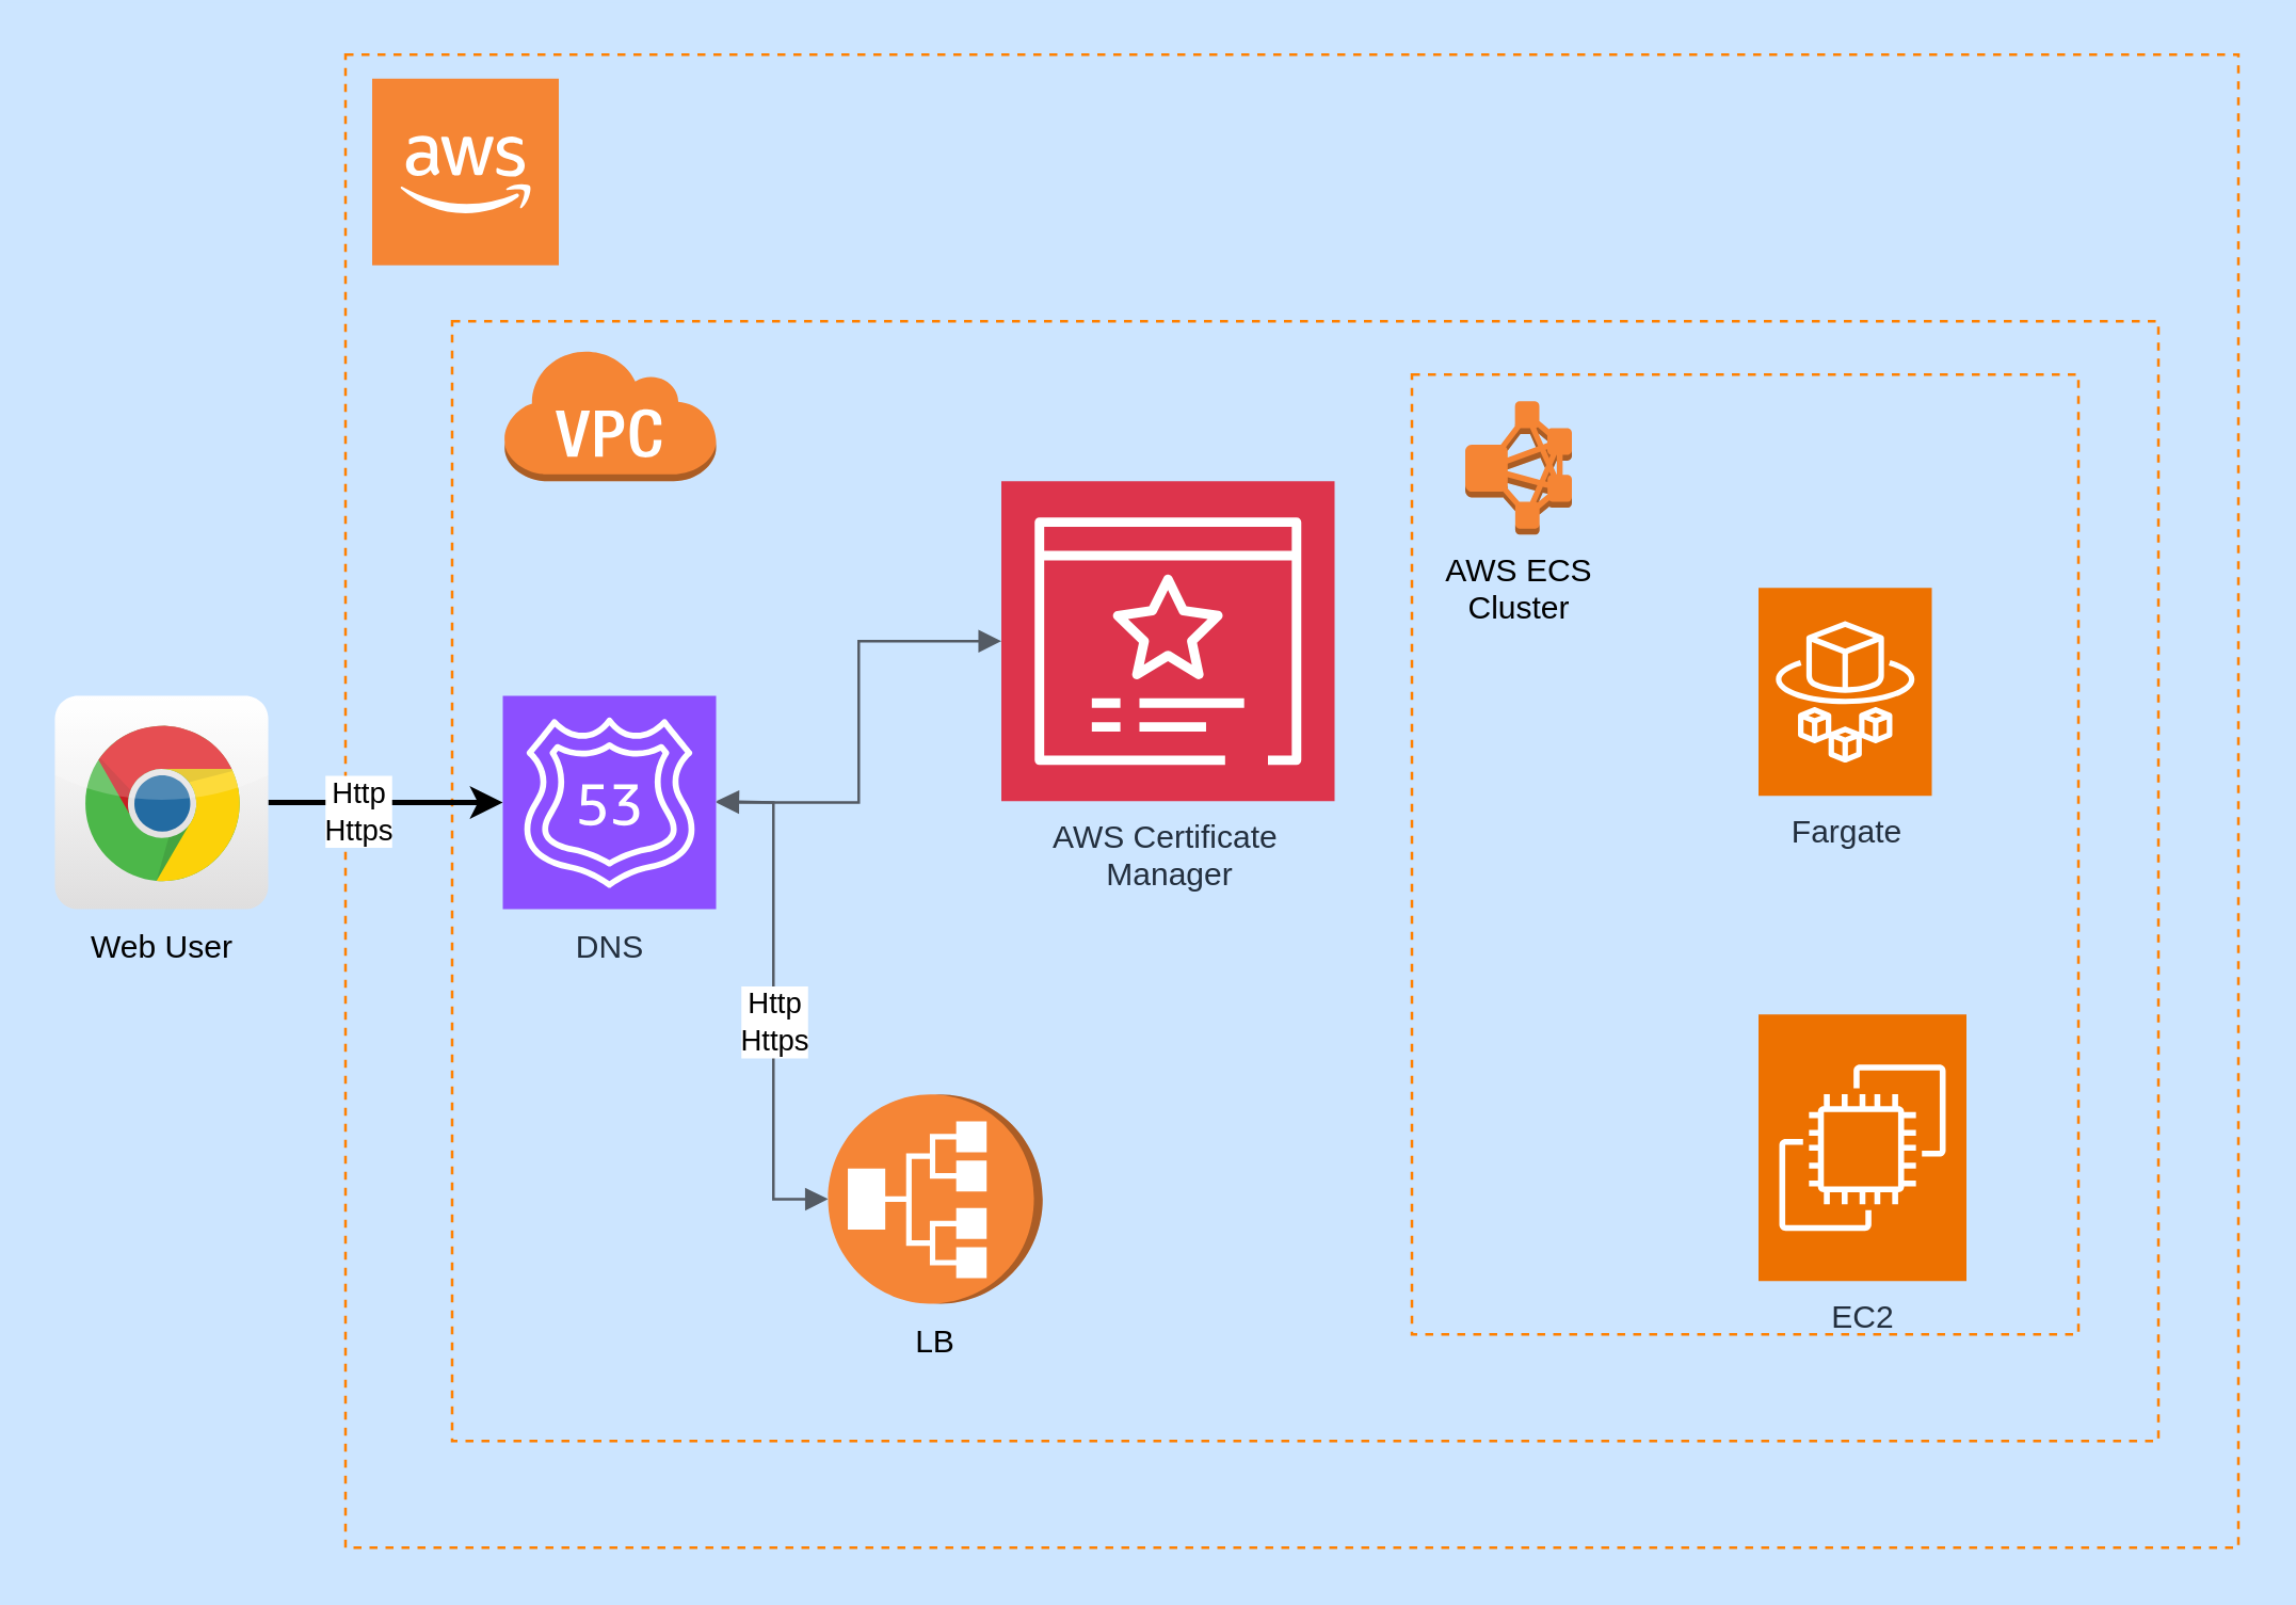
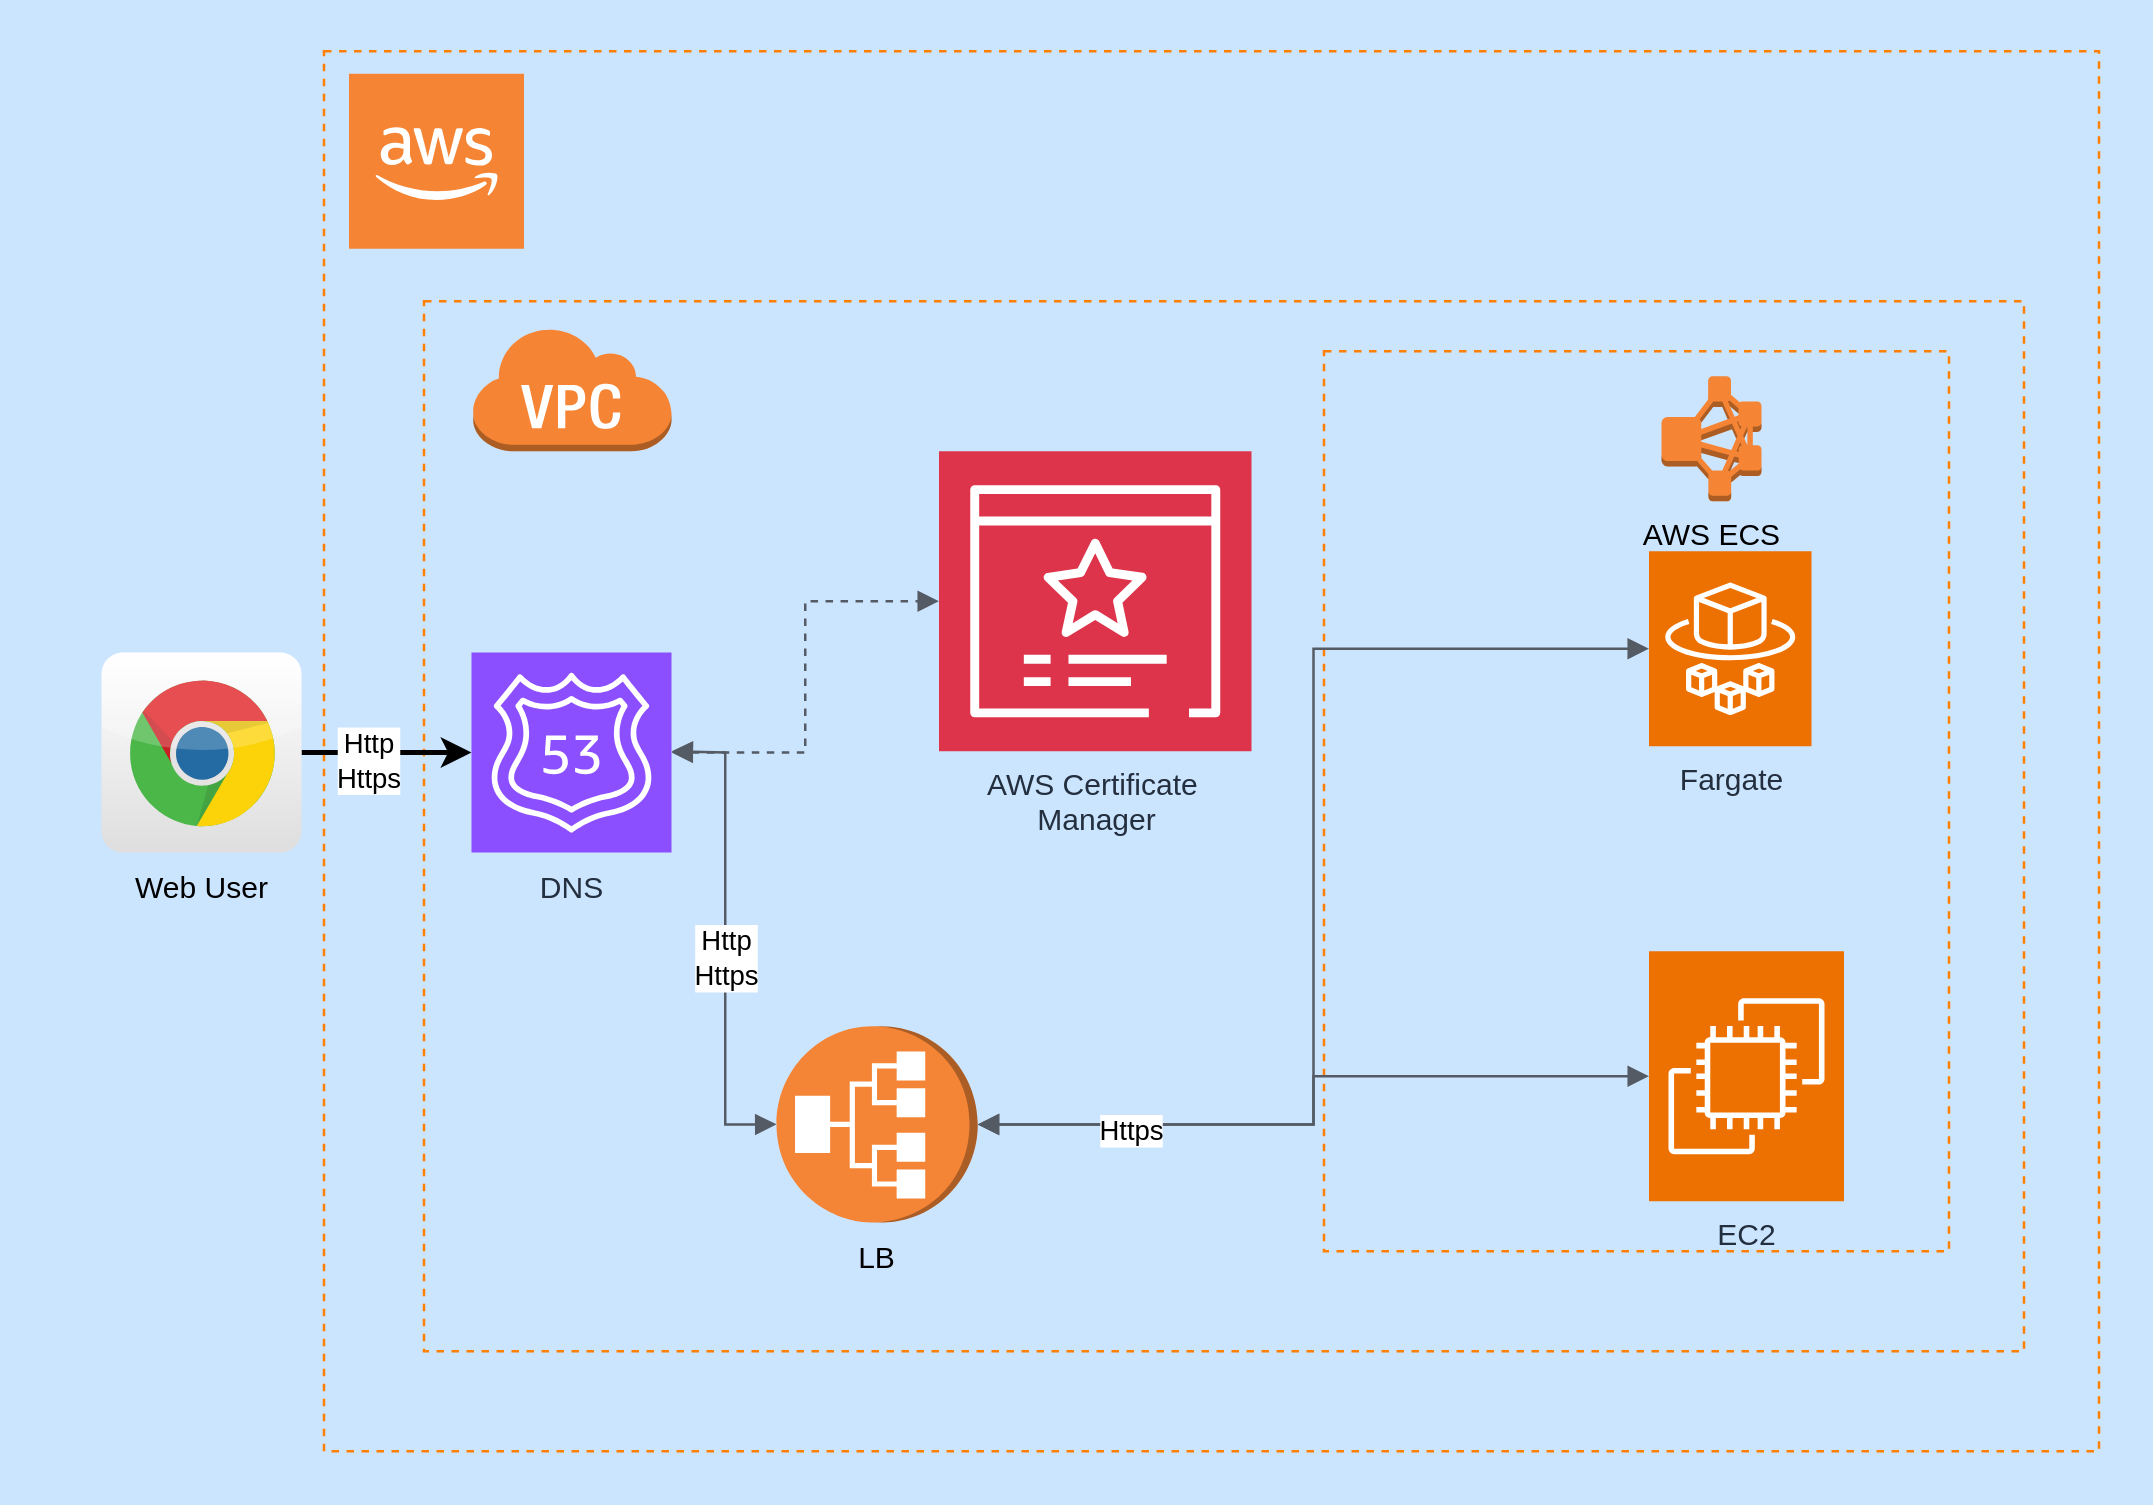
  <mxCell id="0" />
  <mxCell id="1" parent="0" />
  <mxCell id="2" value="" style="rounded=0;whiteSpace=wrap;html=1;fillColor=none;dashed=1;strokeColor=#FF8000;" parent="1" vertex="1"><mxGeometry x="129" y="20" width="710" height="560" as="geometry" /></mxCell>
  <mxCell id="3" value="" style="rounded=0;whiteSpace=wrap;html=1;fillColor=none;dashed=1;strokeColor=#FF8000;" parent="1" vertex="1"><mxGeometry x="169" y="120" width="640" height="420" as="geometry" /></mxCell>
  <mxCell id="4" value="" style="edgeStyle=none;html=1;strokeWidth=2;" parent="1" source="6" target="7" edge="1"><mxGeometry relative="1" as="geometry"><mxPoint x="149" y="300.5" as="sourcePoint" /></mxGeometry></mxCell>
  <mxCell id="5" value="Http&lt;div&gt;Https&lt;/div&gt;" style="edgeLabel;html=1;align=center;verticalAlign=middle;resizable=0;points=[];" parent="4" vertex="1" connectable="0"><mxGeometry x="-0.22" y="-3" relative="1" as="geometry"><mxPoint x="-1" as="offset" /></mxGeometry></mxCell>
- <mxCell id="6" value="Web User" style="dashed=0;outlineConnect=0;html=1;align=center;labelPosition=center;verticalLabelPosition=bottom;verticalAlign=top;shape=mxgraph.webicons.chrome;gradientColor=#DFDEDE" parent="1" vertex="1"><mxGeometry x="20" y="260.5" width="80" height="80" as="geometry" /></mxCell>
+ <mxCell id="6" value="Web User" style="dashed=0;outlineConnect=0;html=1;align=center;labelPosition=center;verticalLabelPosition=bottom;verticalAlign=top;shape=mxgraph.webicons.chrome;gradientColor=#DFDEDE" parent="1" vertex="1"><mxGeometry x="40" y="260.5" width="80" height="80" as="geometry" /></mxCell>
  <mxCell id="7" value="DNS" style="sketch=0;points=[[0,0,0],[0.25,0,0],[0.5,0,0],[0.75,0,0],[1,0,0],[0,1,0],[0.25,1,0],[0.5,1,0],[0.75,1,0],[1,1,0],[0,0.25,0],[0,0.5,0],[0,0.75,0],[1,0.25,0],[1,0.5,0],[1,0.75,0]];outlineConnect=0;fontColor=#232F3E;fillColor=#8C4FFF;strokeColor=#ffffff;dashed=0;verticalLabelPosition=bottom;verticalAlign=top;align=center;html=1;fontSize=12;fontStyle=0;aspect=fixed;shape=mxgraph.aws4.resourceIcon;resIcon=mxgraph.aws4.route_53;" parent="1" vertex="1"><mxGeometry x="188" y="260.5" width="80" height="80" as="geometry" /></mxCell>
  <mxCell id="8" value="" style="outlineConnect=0;dashed=0;verticalLabelPosition=bottom;verticalAlign=top;align=center;html=1;shape=mxgraph.aws3.virtual_private_cloud;fillColor=#F58534;gradientColor=none;" parent="1" vertex="1"><mxGeometry x="188" y="130" width="80" height="50" as="geometry" /></mxCell>
  <mxCell id="9" value="LB" style="outlineConnect=0;dashed=0;verticalLabelPosition=bottom;verticalAlign=top;align=center;html=1;shape=mxgraph.aws3.application_load_balancer;fillColor=#F58536;gradientColor=none;direction=north;" parent="1" vertex="1"><mxGeometry x="310" y="410" width="80.5" height="78.5" as="geometry" /></mxCell>
  <mxCell id="10" value="" style="outlineConnect=0;dashed=0;verticalLabelPosition=bottom;verticalAlign=top;align=center;html=1;shape=mxgraph.aws3.cloud_2;fillColor=#F58534;gradientColor=none;" parent="1" vertex="1"><mxGeometry x="139" y="29" width="70" height="70" as="geometry" /></mxCell>
  <mxCell id="11" value="AWS Certificate&amp;nbsp;&lt;div&gt;Manager&lt;/div&gt;" style="sketch=0;points=[[0,0,0],[0.25,0,0],[0.5,0,0],[0.75,0,0],[1,0,0],[0,1,0],[0.25,1,0],[0.5,1,0],[0.75,1,0],[1,1,0],[0,0.25,0],[0,0.5,0],[0,0.75,0],[1,0.25,0],[1,0.5,0],[1,0.75,0]];outlineConnect=0;fontColor=#232F3E;fillColor=#DD344C;strokeColor=#ffffff;dashed=0;verticalLabelPosition=bottom;verticalAlign=top;align=center;html=1;fontSize=12;fontStyle=0;aspect=fixed;shape=mxgraph.aws4.resourceIcon;resIcon=mxgraph.aws4.certificate_manager_3;" vertex="1" parent="1"><mxGeometry x="375" y="180" width="125" height="120" as="geometry" /></mxCell>
  <mxCell id="12" value="" style="rounded=0;whiteSpace=wrap;html=1;fillColor=none;dashed=1;strokeColor=#FF8000;" vertex="1" parent="1"><mxGeometry x="529" y="140" width="250" height="360" as="geometry" /></mxCell>
- <mxCell id="13" value="AWS ECS&lt;div&gt;Cluster&lt;/div&gt;" style="outlineConnect=0;dashed=0;verticalLabelPosition=bottom;verticalAlign=top;align=center;html=1;shape=mxgraph.aws3.emr_cluster;fillColor=#F58534;gradientColor=none;" vertex="1" parent="1"><mxGeometry x="549" y="150" width="40" height="50" as="geometry" /></mxCell>
+ <mxCell id="13" value="AWS ECS&lt;div&gt;Cluster&lt;/div&gt;" style="outlineConnect=0;dashed=0;verticalLabelPosition=bottom;verticalAlign=top;align=center;html=1;shape=mxgraph.aws3.emr_cluster;fillColor=#F58534;gradientColor=none;" vertex="1" parent="1"><mxGeometry x="664" y="150" width="40" height="50" as="geometry" /></mxCell>
  <mxCell id="14" value="Fargate" style="sketch=0;points=[[0,0,0],[0.25,0,0],[0.5,0,0],[0.75,0,0],[1,0,0],[0,1,0],[0.25,1,0],[0.5,1,0],[0.75,1,0],[1,1,0],[0,0.25,0],[0,0.5,0],[0,0.75,0],[1,0.25,0],[1,0.5,0],[1,0.75,0]];outlineConnect=0;fontColor=#232F3E;fillColor=#ED7100;strokeColor=#ffffff;dashed=0;verticalLabelPosition=bottom;verticalAlign=top;align=center;html=1;fontSize=12;fontStyle=0;aspect=fixed;shape=mxgraph.aws4.resourceIcon;resIcon=mxgraph.aws4.fargate;" vertex="1" parent="1"><mxGeometry x="659" y="220" width="65" height="78" as="geometry" /></mxCell>
  <mxCell id="15" value="EC2" style="sketch=0;points=[[0,0,0],[0.25,0,0],[0.5,0,0],[0.75,0,0],[1,0,0],[0,1,0],[0.25,1,0],[0.5,1,0],[0.75,1,0],[1,1,0],[0,0.25,0],[0,0.5,0],[0,0.75,0],[1,0.25,0],[1,0.5,0],[1,0.75,0]];outlineConnect=0;fontColor=#232F3E;fillColor=#ED7100;strokeColor=#ffffff;dashed=0;verticalLabelPosition=bottom;verticalAlign=top;align=center;html=1;fontSize=12;fontStyle=0;aspect=fixed;shape=mxgraph.aws4.resourceIcon;resIcon=mxgraph.aws4.ec2;" vertex="1" parent="1"><mxGeometry x="659" y="380" width="78" height="100" as="geometry" /></mxCell>
  <mxCell id="16" value="" style="edgeStyle=orthogonalEdgeStyle;html=1;endArrow=block;elbow=vertical;startArrow=block;startFill=1;endFill=1;strokeColor=#545B64;rounded=0;entryX=0.5;entryY=0;entryDx=0;entryDy=0;entryPerimeter=0;" edge="1" parent="1" target="9"><mxGeometry width="100" relative="1" as="geometry"><mxPoint x="268" y="300" as="sourcePoint" /><mxPoint x="368" y="300" as="targetPoint" /><Array as="points" /></mxGeometry></mxCell>
  <mxCell id="17" value="Http&lt;div&gt;Https&lt;/div&gt;" style="edgeLabel;html=1;align=center;verticalAlign=middle;resizable=0;points=[];" vertex="1" connectable="0" parent="16"><mxGeometry x="0.094" relative="1" as="geometry"><mxPoint as="offset" /></mxGeometry></mxCell>
- <mxCell id="18" value="" style="edgeStyle=orthogonalEdgeStyle;html=1;endArrow=block;elbow=vertical;startArrow=block;startFill=1;endFill=1;strokeColor=#545B64;rounded=0;entryX=0;entryY=0.5;entryDx=0;entryDy=0;entryPerimeter=0;exitX=1;exitY=0.5;exitDx=0;exitDy=0;exitPerimeter=0;" edge="1" parent="1" source="7" target="11"><mxGeometry width="100" relative="1" as="geometry"><mxPoint x="379" y="360" as="sourcePoint" /><mxPoint x="479" y="360" as="targetPoint" /></mxGeometry></mxCell>
+ <mxCell id="18" value="" style="edgeStyle=orthogonalEdgeStyle;html=1;endArrow=block;elbow=vertical;startArrow=block;startFill=1;endFill=1;strokeColor=#545B64;rounded=0;entryX=0;entryY=0.5;entryDx=0;entryDy=0;entryPerimeter=0;exitX=1;exitY=0.5;exitDx=0;exitDy=0;exitPerimeter=0;dashed=1;" edge="1" parent="1" source="7" target="11"><mxGeometry width="100" relative="1" as="geometry"><mxPoint x="379" y="360" as="sourcePoint" /><mxPoint x="479" y="360" as="targetPoint" /></mxGeometry></mxCell>
+ <mxCell id="19" value="" style="edgeStyle=orthogonalEdgeStyle;html=1;endArrow=block;elbow=vertical;startArrow=block;startFill=1;endFill=1;strokeColor=#545B64;rounded=0;entryX=0;entryY=0.5;entryDx=0;entryDy=0;entryPerimeter=0;" edge="1" parent="1" source="9" target="14"><mxGeometry width="100" relative="1" as="geometry"><mxPoint x="379" y="360" as="sourcePoint" /><mxPoint x="479" y="360" as="targetPoint" /></mxGeometry></mxCell>
+ <mxCell id="20" value="" style="edgeStyle=orthogonalEdgeStyle;html=1;endArrow=block;elbow=vertical;startArrow=block;startFill=1;endFill=1;strokeColor=#545B64;rounded=0;entryX=0;entryY=0.5;entryDx=0;entryDy=0;entryPerimeter=0;exitX=0.5;exitY=1;exitDx=0;exitDy=0;exitPerimeter=0;" edge="1" parent="1" source="9" target="15"><mxGeometry width="100" relative="1" as="geometry"><mxPoint x="379" y="360" as="sourcePoint" /><mxPoint x="479" y="360" as="targetPoint" /></mxGeometry></mxCell>
+ <mxCell id="21" value="Https" style="edgeLabel;html=1;align=center;verticalAlign=middle;resizable=0;points=[];" vertex="1" connectable="0" parent="20"><mxGeometry x="-0.573" y="-2" relative="1" as="geometry"><mxPoint as="offset" /></mxGeometry></mxCell>
